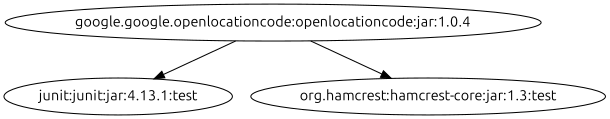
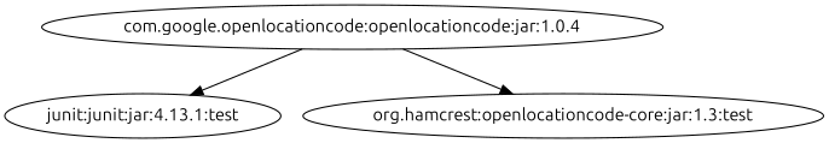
  digraph {
    fontname=Ubuntu
    node [fontname=Ubuntu]
    edge [fontname=Ubuntu]
-   "com.google.openlocationcode:openlocationcode:jar:1.0.4" [label="google.google.openlocationcode:openlocationcode:jar:1.0.4"]
+   "com.google.openlocationcode:openlocationcode:jar:1.0.4"
    "junit:junit:jar:4.13.1:test"
-   "org.hamcrest:hamcrest-core:jar:1.3:test"
+   "org.hamcrest:hamcrest-core:jar:1.3:test" [label="org.hamcrest:openlocationcode-core:jar:1.3:test"]
    "com.google.openlocationcode:openlocationcode:jar:1.0.4" -> "junit:junit:jar:4.13.1:test"
    "com.google.openlocationcode:openlocationcode:jar:1.0.4" -> "org.hamcrest:hamcrest-core:jar:1.3:test"
  }
